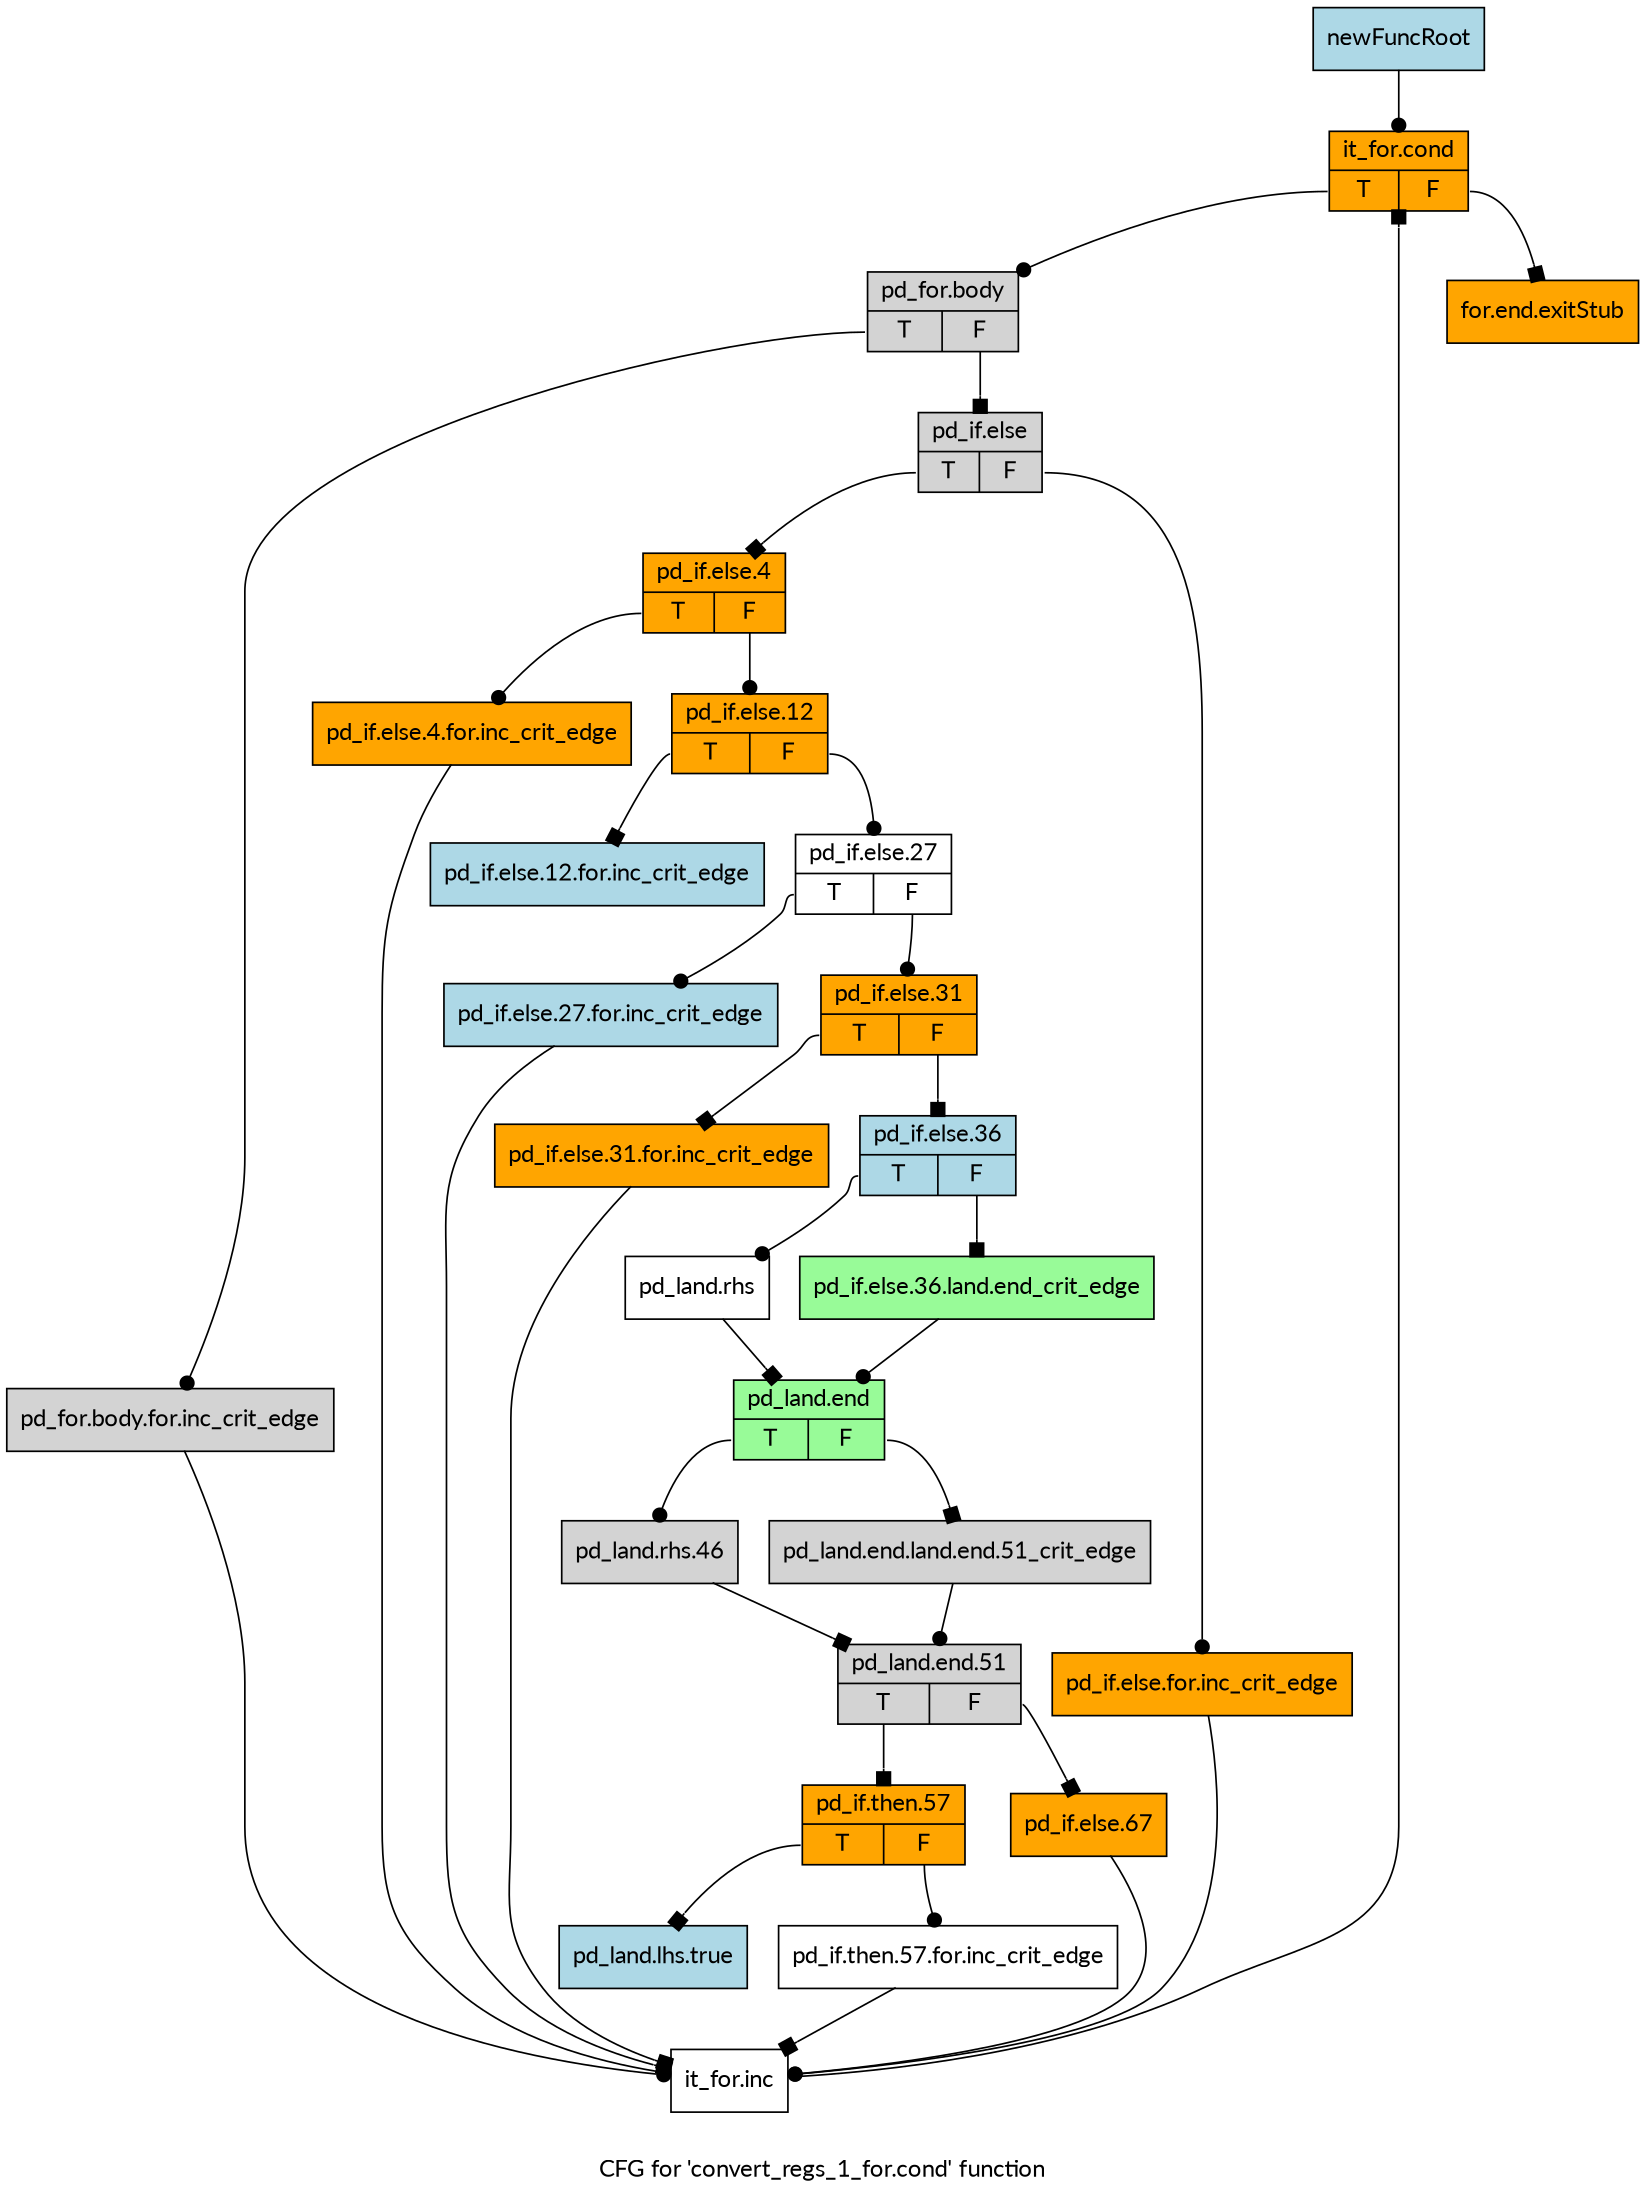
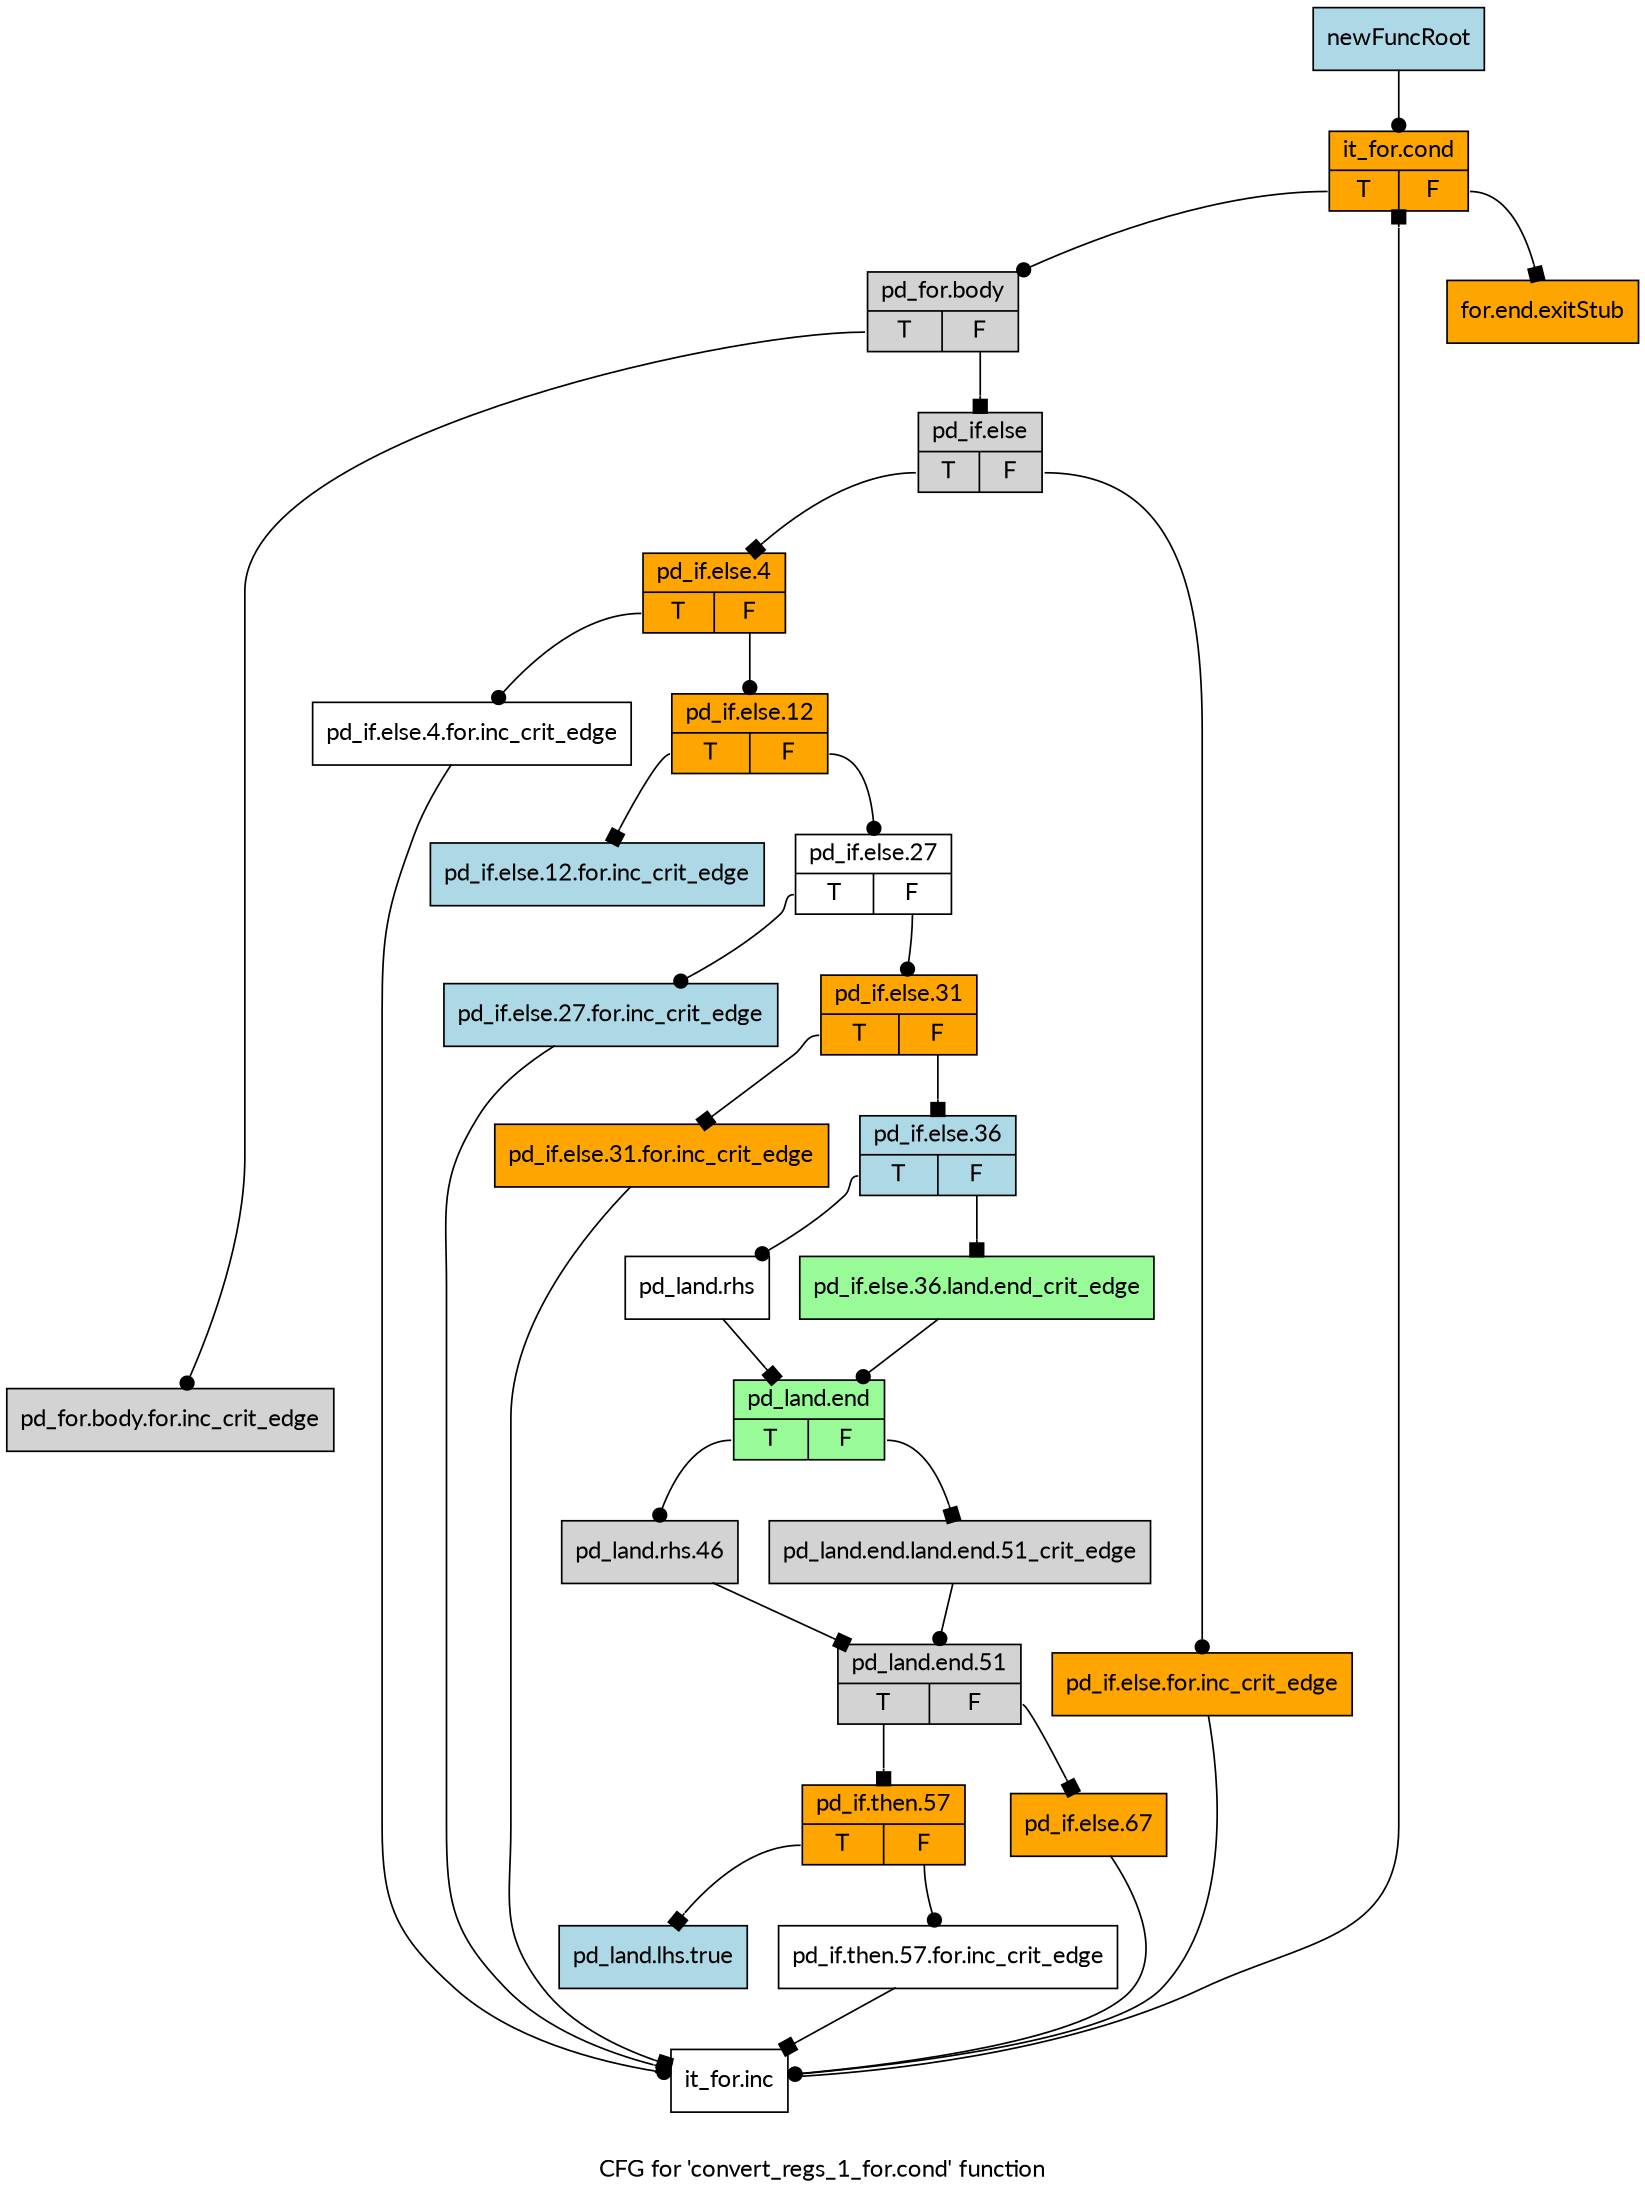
  digraph {
    fontname=Lato
    label="CFG for 'convert_regs_1_for.cond' function"
    node [fillcolor=orange fontname=Lato shape=record style=filled]
    edge [arrowhead=dot fontname=Lato]
    n1 [fillcolor=lightblue label="{newFuncRoot}"]
    n2 [label="{it_for.cond|{<s0>T|<s1>F}}"]
    n3 [label="{for.end.exitStub}"]
    n4 [fillcolor=lightgrey label="{pd_for.body|{<s0>T|<s1>F}}"]
    n5 [fillcolor=lightgrey label="{pd_for.body.for.inc_crit_edge}"]
    n6 [fillcolor=lightgrey label="{pd_if.else|{<s0>T|<s1>F}}"]
    n7 [fillcolor=white label="{it_for.inc}"]
    n8 [label="{pd_if.else.4|{<s0>T|<s1>F}}"]
    n9 [label="{pd_if.else.for.inc_crit_edge}"]
-   n10 [label="{pd_if.else.4.for.inc_crit_edge}"]
+   n10 [fillcolor=white label="{pd_if.else.4.for.inc_crit_edge}"]
    n11 [label="{pd_if.else.12|{<s0>T|<s1>F}}"]
    n12 [fillcolor=lightblue label="{pd_if.else.12.for.inc_crit_edge}"]
    n13 [fillcolor=white label="{pd_if.else.27|{<s0>T|<s1>F}}"]
    n14 [fillcolor=lightblue label="{pd_if.else.27.for.inc_crit_edge}"]
    n15 [label="{pd_if.else.31|{<s0>T|<s1>F}}"]
    n16 [label="{pd_if.else.31.for.inc_crit_edge}"]
    n17 [fillcolor=lightblue label="{pd_if.else.36|{<s0>T|<s1>F}}"]
    n18 [fillcolor=white label="{pd_land.rhs}"]
    n19 [fillcolor=palegreen label="{pd_if.else.36.land.end_crit_edge}"]
    n20 [fillcolor=palegreen label="{pd_land.end|{<s0>T|<s1>F}}"]
    n21 [fillcolor=lightgrey label="{pd_land.rhs.46}"]
    n22 [fillcolor=lightgrey label="{pd_land.end.land.end.51_crit_edge}"]
    n23 [fillcolor=lightgrey label="{pd_land.end.51|{<s0>T|<s1>F}}"]
    n24 [label="{pd_if.then.57|{<s0>T|<s1>F}}"]
    n25 [label="{pd_if.else.67}"]
    n26 [fillcolor=lightblue label="{pd_land.lhs.true}"]
    n27 [fillcolor=white label="{pd_if.then.57.for.inc_crit_edge}"]
    n1 -> n2
    n2 -> n3 [arrowhead=box tailport=s1]
    n2 -> n4 [tailport=s0]
    n4 -> n5 [tailport=s0]
    n4 -> n6 [arrowhead=box tailport=s1]
-   n5 -> n7
    n6 -> n8 [arrowhead=box tailport=s0]
    n6 -> n9 [tailport=s1]
    n7 -> n2 [arrowhead=box]
    n8 -> n10 [tailport=s0]
    n8 -> n11 [tailport=s1]
    n9 -> n7
    n10 -> n7
    n11 -> n12 [arrowhead=box tailport=s0]
    n11 -> n13 [tailport=s1]
    n13 -> n14 [tailport=s0]
    n13 -> n15 [tailport=s1]
    n14 -> n7 [arrowhead=box]
    n15 -> n16 [arrowhead=box tailport=s0]
    n15 -> n17 [arrowhead=box tailport=s1]
    n16 -> n7 [arrowhead=box]
    n17 -> n18 [tailport=s0]
    n17 -> n19 [arrowhead=box tailport=s1]
    n18 -> n20 [arrowhead=box]
    n19 -> n20
    n20 -> n21 [tailport=s0]
    n20 -> n22 [arrowhead=box tailport=s1]
    n21 -> n23 [arrowhead=box]
    n22 -> n23
    n23 -> n24 [arrowhead=box tailport=s0]
    n23 -> n25 [arrowhead=box tailport=s1]
    n24 -> n26 [arrowhead=box tailport=s0]
    n24 -> n27 [tailport=s1]
    n25 -> n7
    n27 -> n7 [arrowhead=box]
  }
